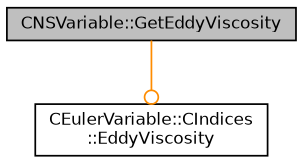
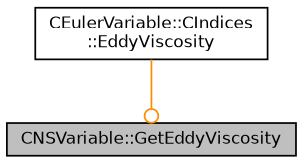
  digraph {
    rankdir=TB
    node [color=black fontname=Helvetica fontsize=10 shape=record style=filled]
    n1 [fillcolor=grey75 fontcolor=black height=0.2 label="CNSVariable::GetEddyViscosity" width=0.4]
    n2 [fillcolor=white height=0.2 label="CEulerVariable::CIndices\l::EddyViscosity" width=0.4]
-   n1 -> n2 [color=darkorange fontname=Helvetica fontsize=10 labelfontname=Helvetica labelfontsize=10 style=solid arrowhead=odot]
+   n2 -> n1 [color=darkorange fontname=Helvetica fontsize=10 labelfontname=Helvetica labelfontsize=10 style=solid arrowhead=odot]
  }
